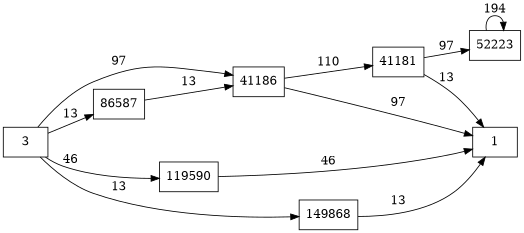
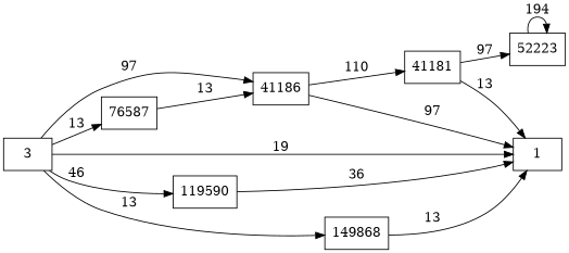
  digraph {
    rankdir=LR
    node [shape=rectangle]
    n1 [label=41181]
    41186
    1
    52223
-   86587
+   86587 [label=76587]
    n6 [label=119590]
    n7 [label=149868]
    n8 [label=3]
    n1 -> 1 [label=13]
    n1 -> 52223 [label=97]
    41186 -> n1 [label=110]
    41186 -> 1 [label=97]
    52223 -> 52223 [label=194]
    86587 -> 41186 [label=13]
-   n6 -> 1 [label=46]
+   n6 -> 1 [label=36]
    n7 -> 1 [label=13]
    n8 -> 41186 [label=97]
+   n8 -> 1 [label=19]
    n8 -> 86587 [label=13]
    n8 -> n6 [label=46]
    n8 -> n7 [label=13]
  }
